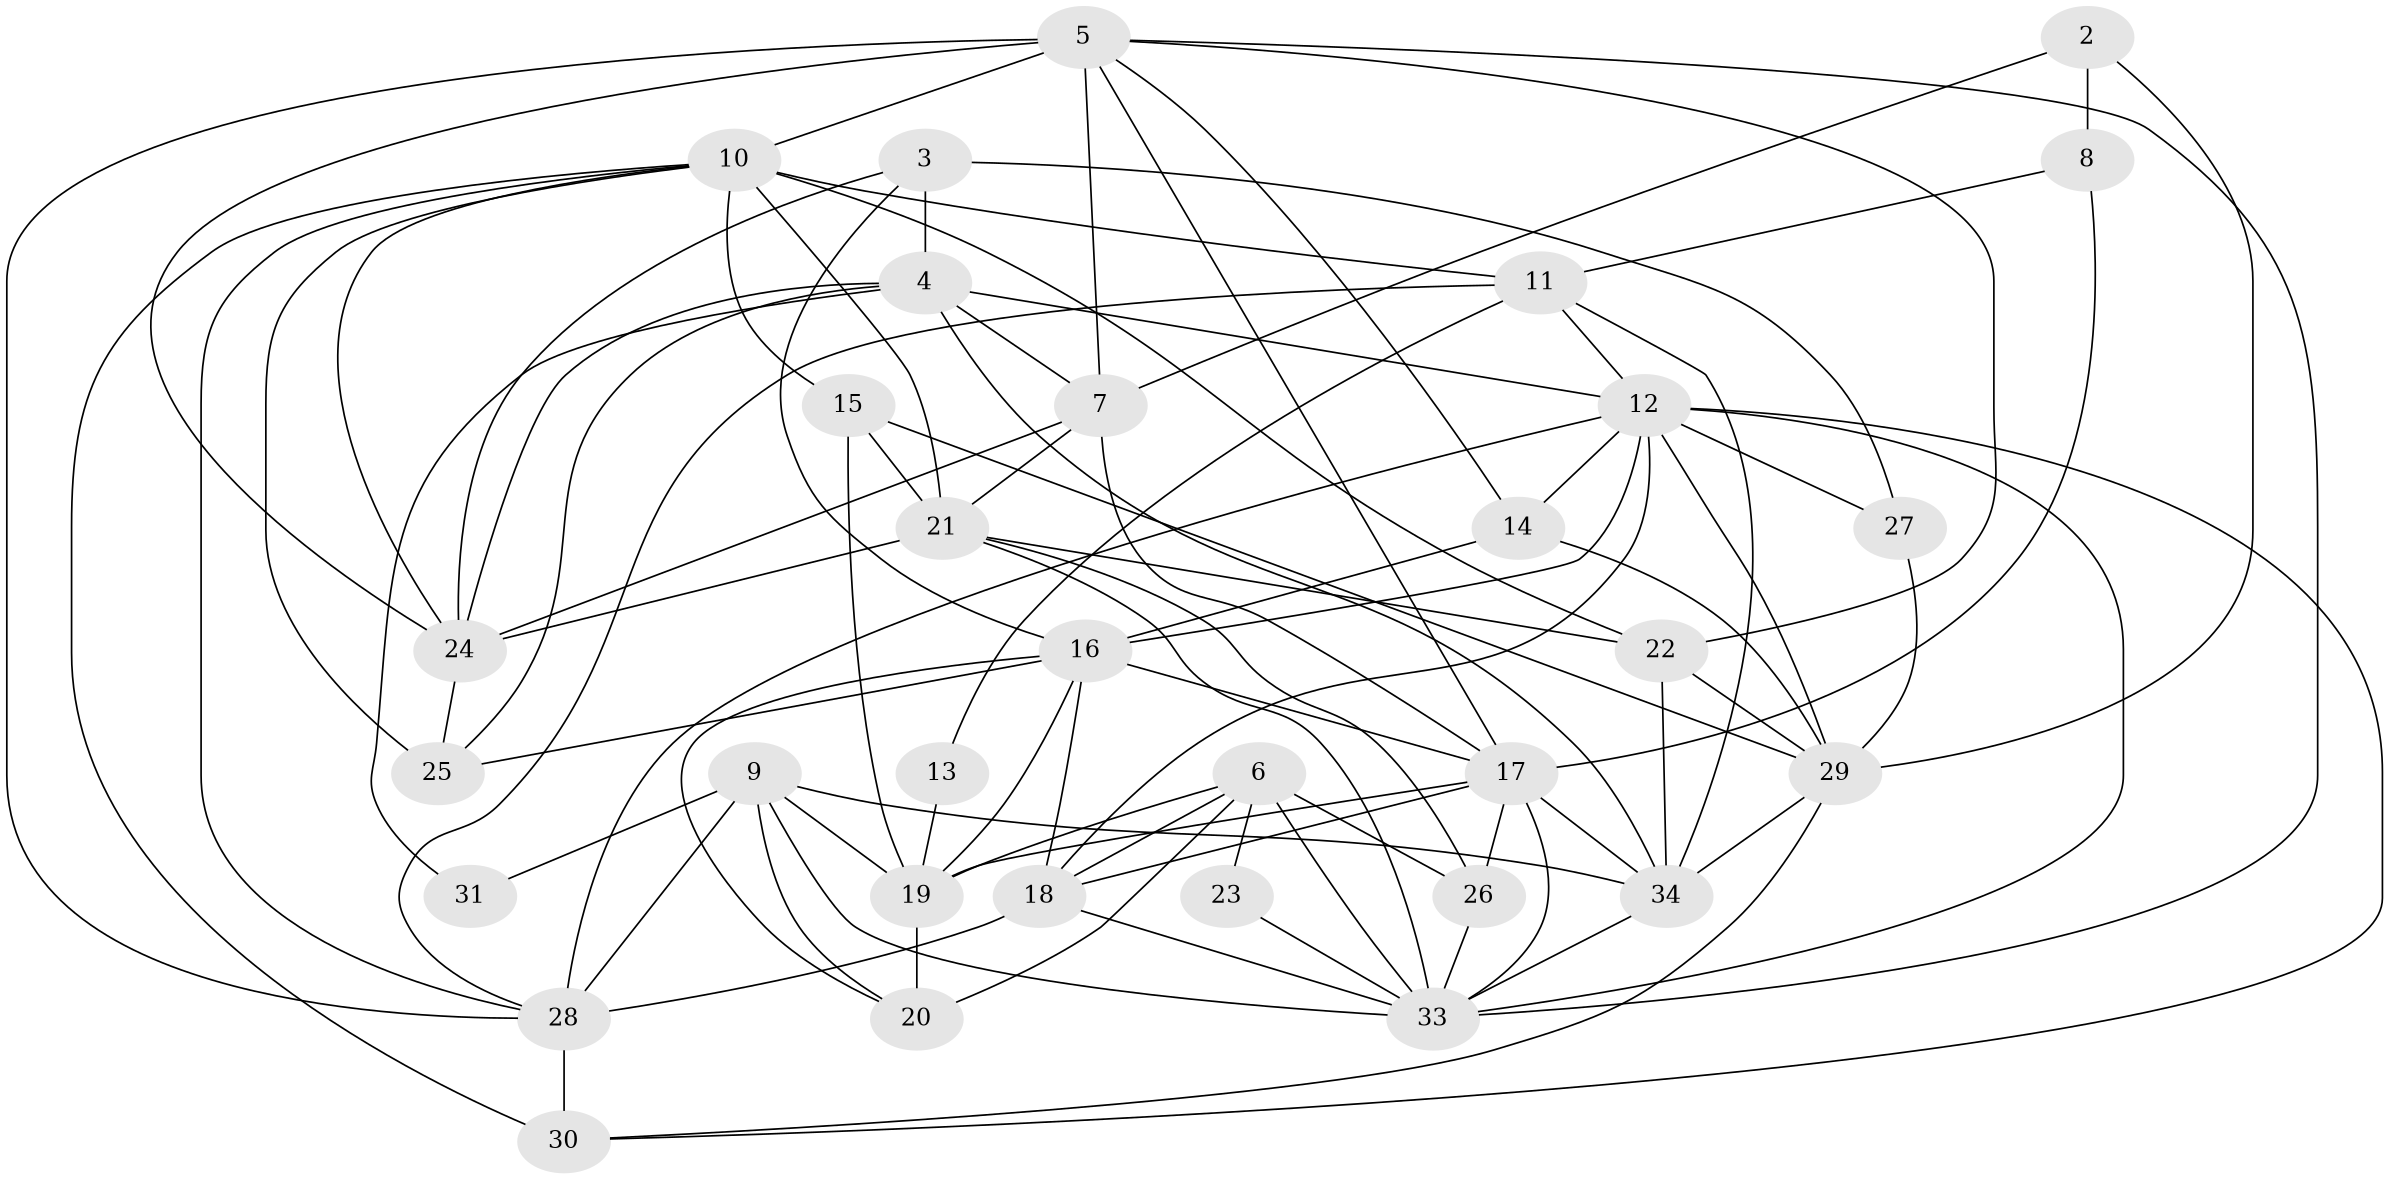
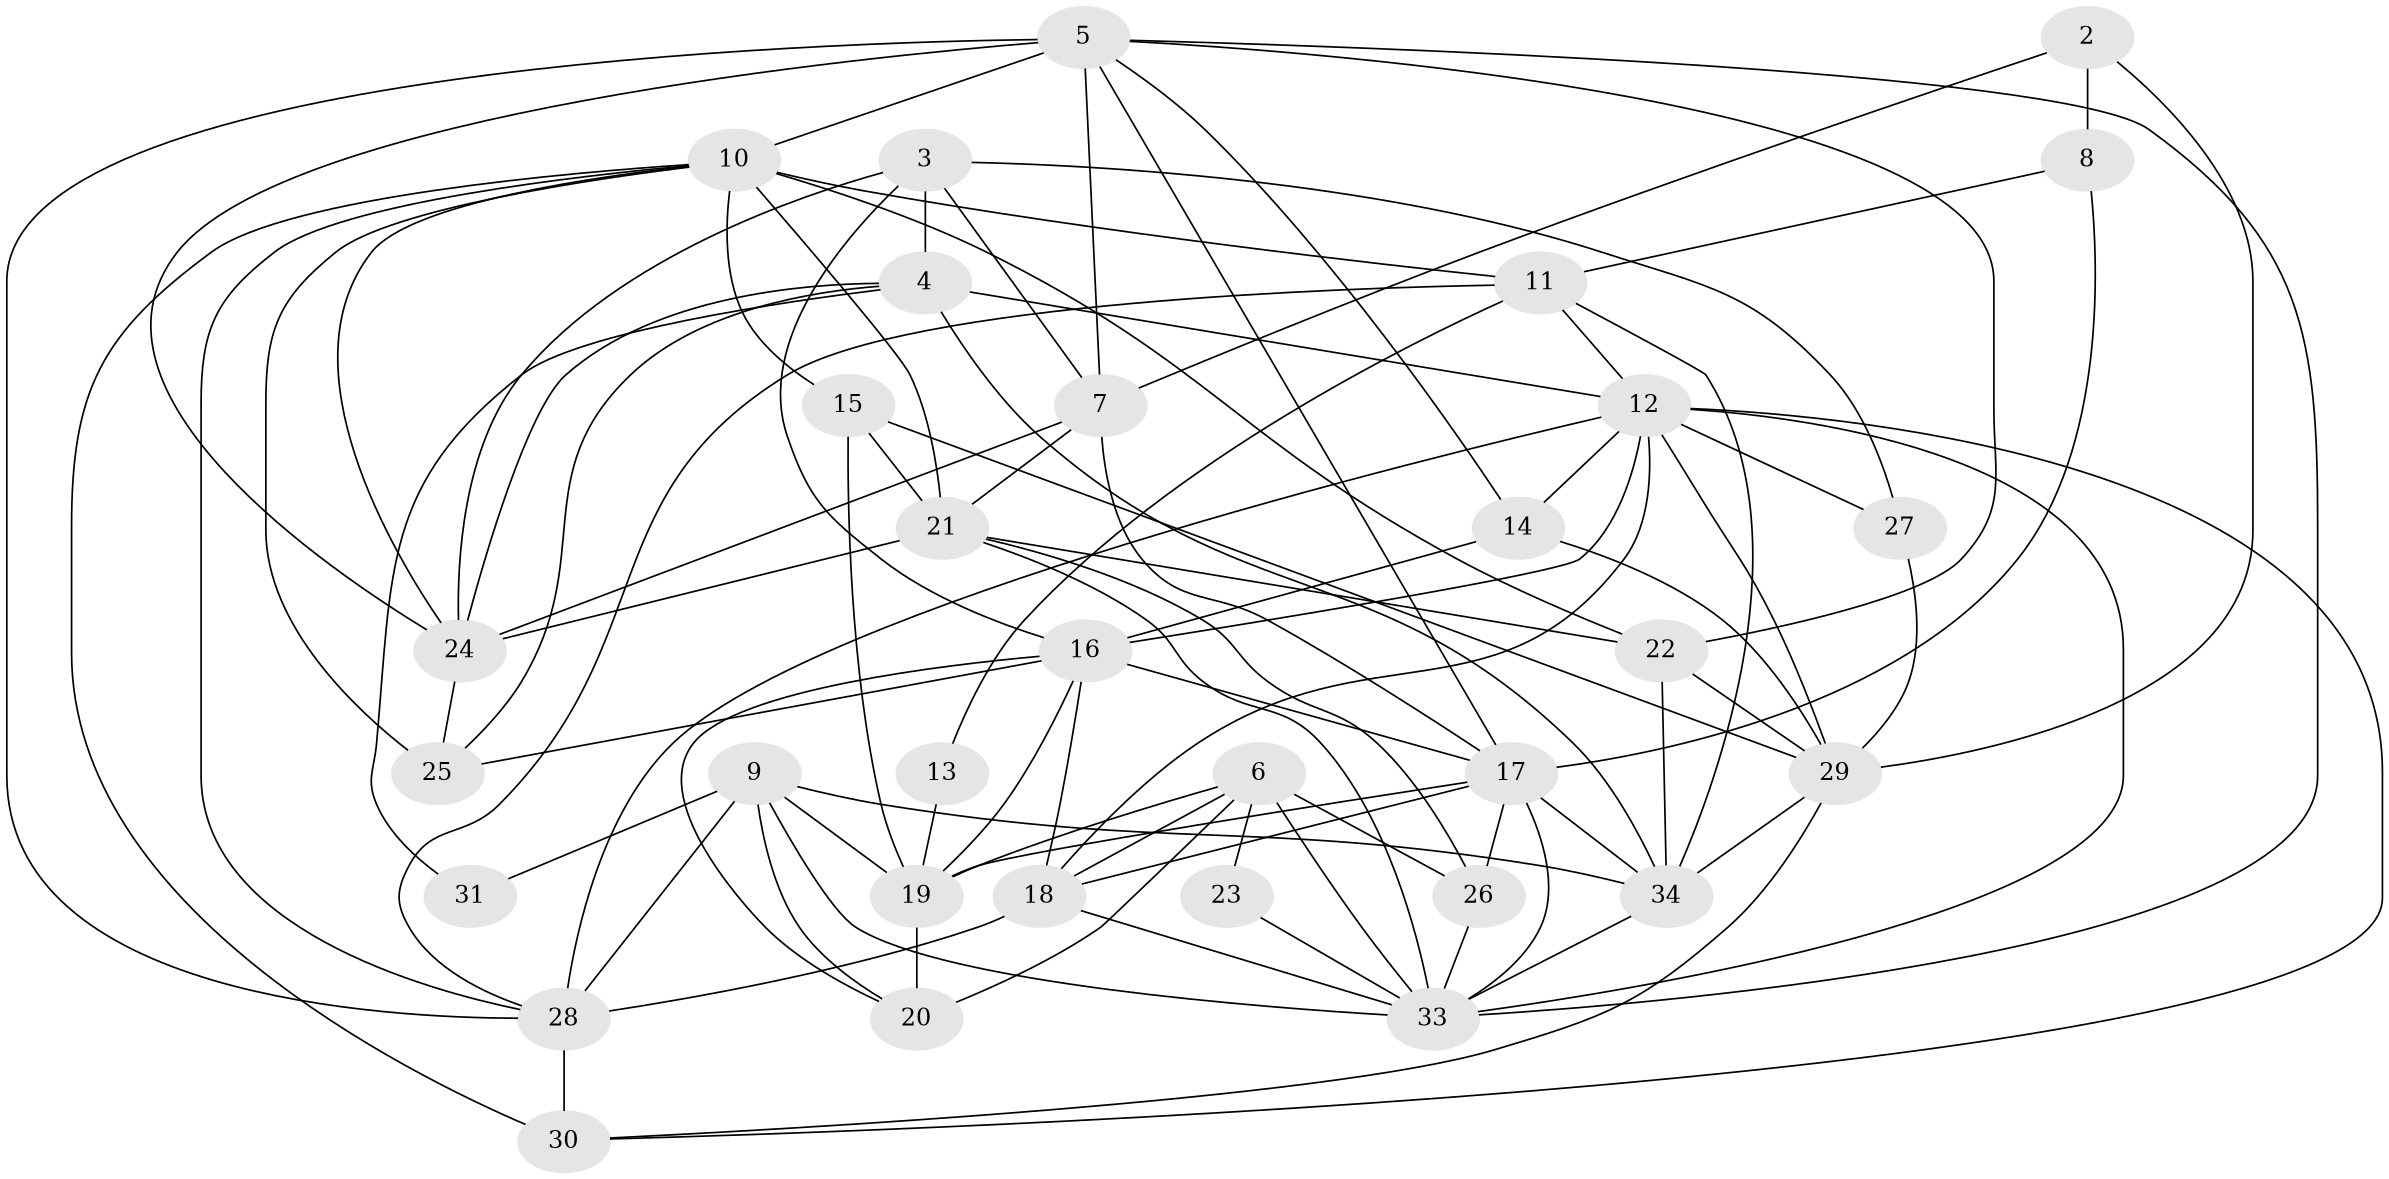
  graph {
    node [color=gray90 style=filled]
    edge [weight=1.0]
    19
    20
    28
    30
    2
    7
    8
    29
    24
    17
    21
    11
    n13 [label=34]
    3
    4
    16
    27
    31
    12
    25
    18
    14
    33
    5
    10
    22
    15
    26
    6
    23
    13
    9
    19 -- 20
    28 -- 30 [weight=2.0]
    2 -- 7
    2 -- 8
    2 -- 29
    7 -- 24
    7 -- 17
    7 -- 21
    8 -- 17
    8 -- 11
    29 -- 30
    29 -- n13
    24 -- 25
    17 -- 19
    17 -- n13 [weight=2.0]
    17 -- 18
    17 -- 33 [weight=2.0]
    17 -- 26
    21 -- 24
    21 -- 33 [weight=2.0]
    21 -- 22 [weight=3.0]
    21 -- 26 [weight=2.0]
    11 -- 28
    11 -- n13
    11 -- 12
    11 -- 13
    n13 -- 33
-   4 -- 7
+   3 -- 7
    3 -- 24 [weight=2.0]
    3 -- 4 [weight=2.0]
    3 -- 16
    3 -- 27
    4 -- 24
    4 -- n13
    4 -- 31
    4 -- 12
    4 -- 25
    16 -- 19
    16 -- 20
    16 -- 17
    16 -- 25 [weight=2.0]
    16 -- 18
    27 -- 29
    12 -- 28
    12 -- 30
    12 -- 29
    12 -- 16
    12 -- 27
    12 -- 18
    12 -- 14
    12 -- 33
    18 -- 28
    18 -- 33
    14 -- 29
    14 -- 16
    5 -- 28 [weight=2.0]
    5 -- 7
    5 -- 24
    5 -- 17
    5 -- 14
    5 -- 33
    5 -- 10
    5 -- 22
    10 -- 28
    10 -- 30
    10 -- 24
    10 -- 21 [weight=2.0]
    10 -- 11
    10 -- 25
    10 -- 22
    10 -- 15
    22 -- 29 [weight=2.0]
    22 -- n13
    15 -- 19
    15 -- 29
    15 -- 21
    26 -- 33
    6 -- 19
    6 -- 20 [weight=2.0]
    6 -- 18
    6 -- 33
    6 -- 26
    6 -- 23 [weight=2.0]
    23 -- 33
    13 -- 19 [weight=2.0]
    9 -- 19
    9 -- 20
    9 -- 28 [weight=2.0]
    9 -- n13 [weight=2.0]
    9 -- 31
    9 -- 33
  }
